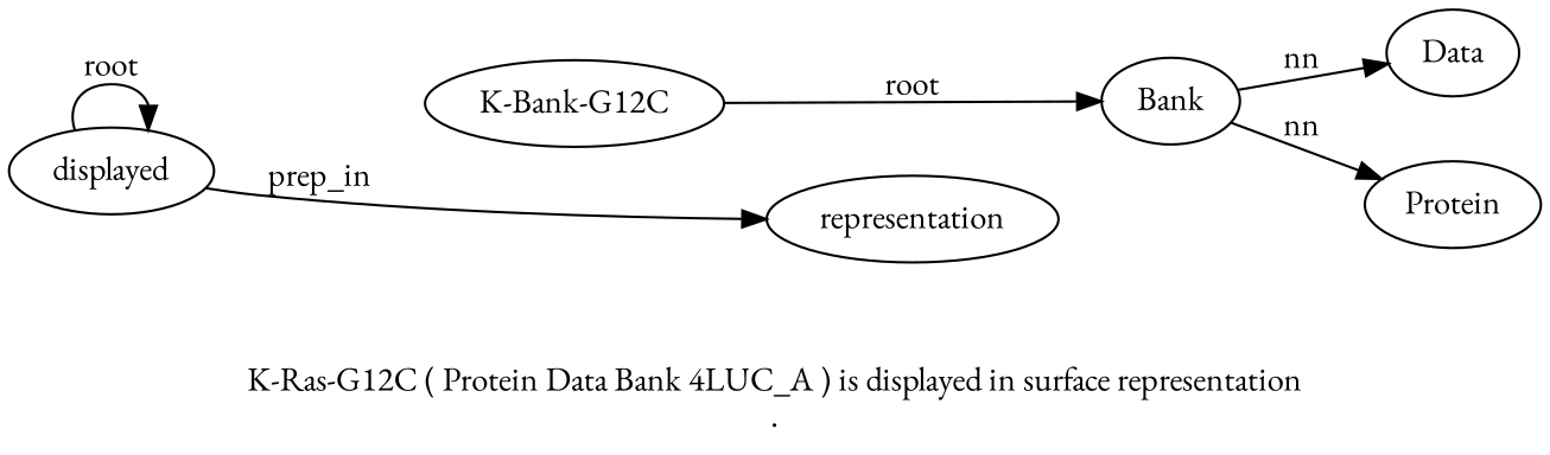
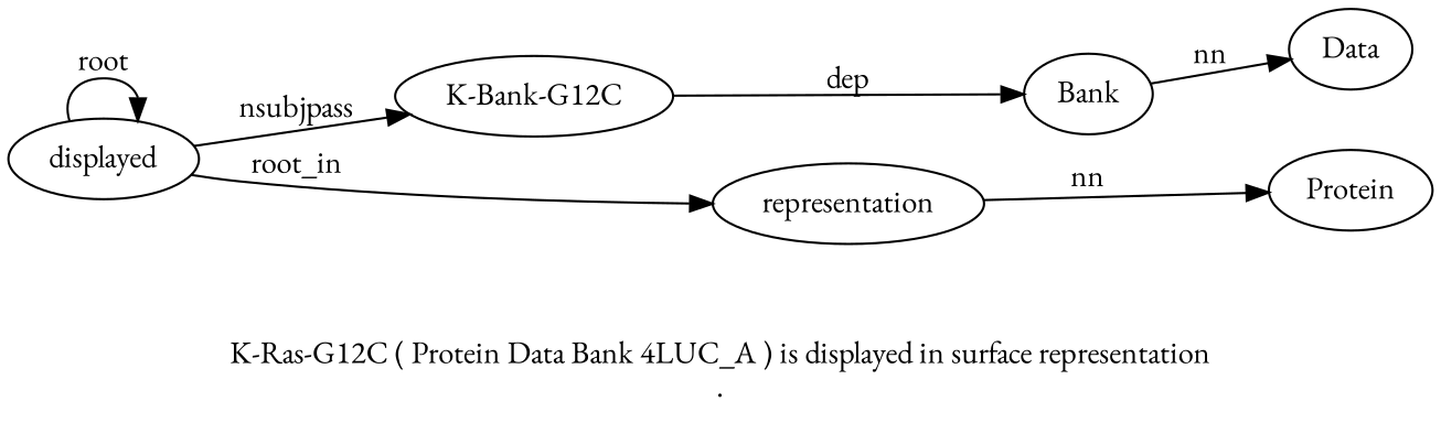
  digraph {
    fontname="EB Garamond"
    label="K-Ras-G12C ( Protein Data Bank 4LUC_A ) is displayed in surface representation\n."
    rankdir=LR
    node [fillcolor=white fontname="EB Garamond" style=filled]
    edge [fontname="EB Garamond"]
    n1 [label=displayed]
    n2 [label="K-Bank-G12C"]
    n3 [label=representation]
    n4 [label=Bank]
    n5 [label=Protein]
    n6 [label=Data]
    n1 -> n1 [label=root]
-   n1 -> n3 [label=prep_in]
-   n2 -> n4 [label=root]
-   n4 -> n5 [label=nn]
+   n1 -> n2 [label=nsubjpass]
+   n1 -> n3 [label=root_in]
+   n2 -> n4 [label=dep]
+   n3 -> n5 [label=nn]
    n4 -> n6 [label=nn]
  }
